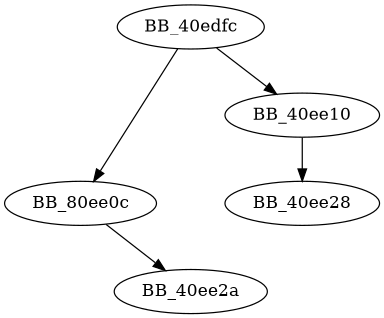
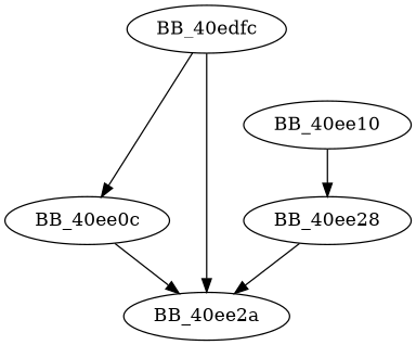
  digraph {
    BB_40edfc
-   BB_40ee0c [label=BB_80ee0c]
+   BB_40ee0c
    BB_40ee2a
    n4 [label=BB_40ee28]
    BB_40ee10
    BB_40edfc -> BB_40ee0c
-   BB_40edfc -> BB_40ee10
+   BB_40edfc -> BB_40ee2a
    BB_40ee0c -> BB_40ee2a
+   n4 -> BB_40ee2a
    BB_40ee10 -> n4
  }
